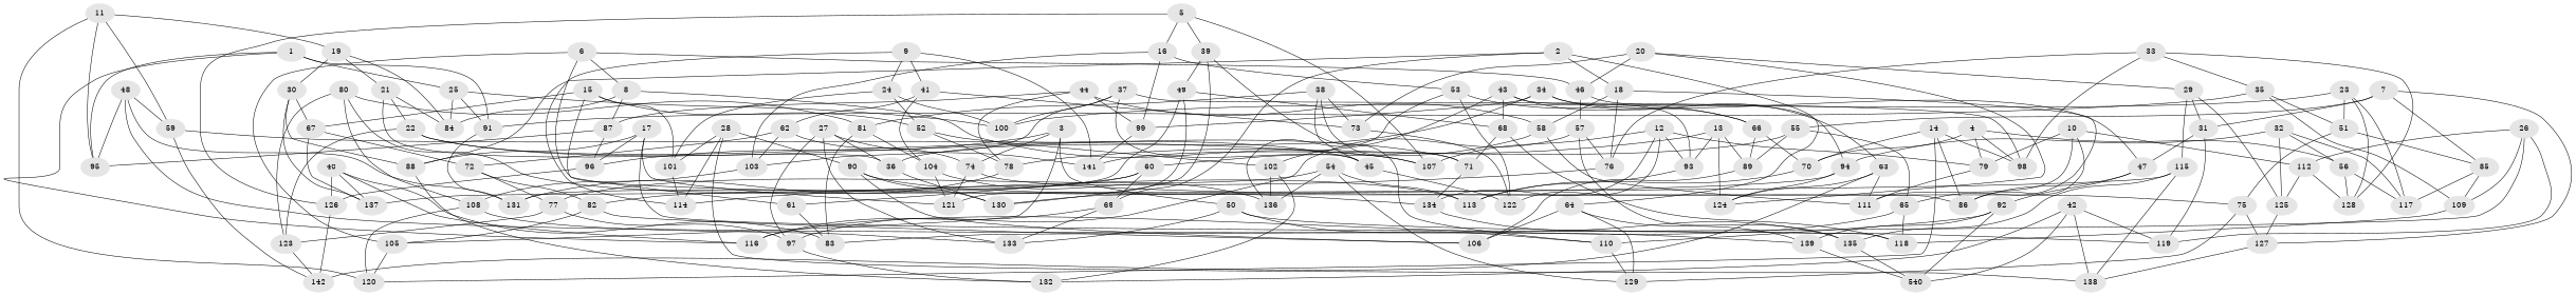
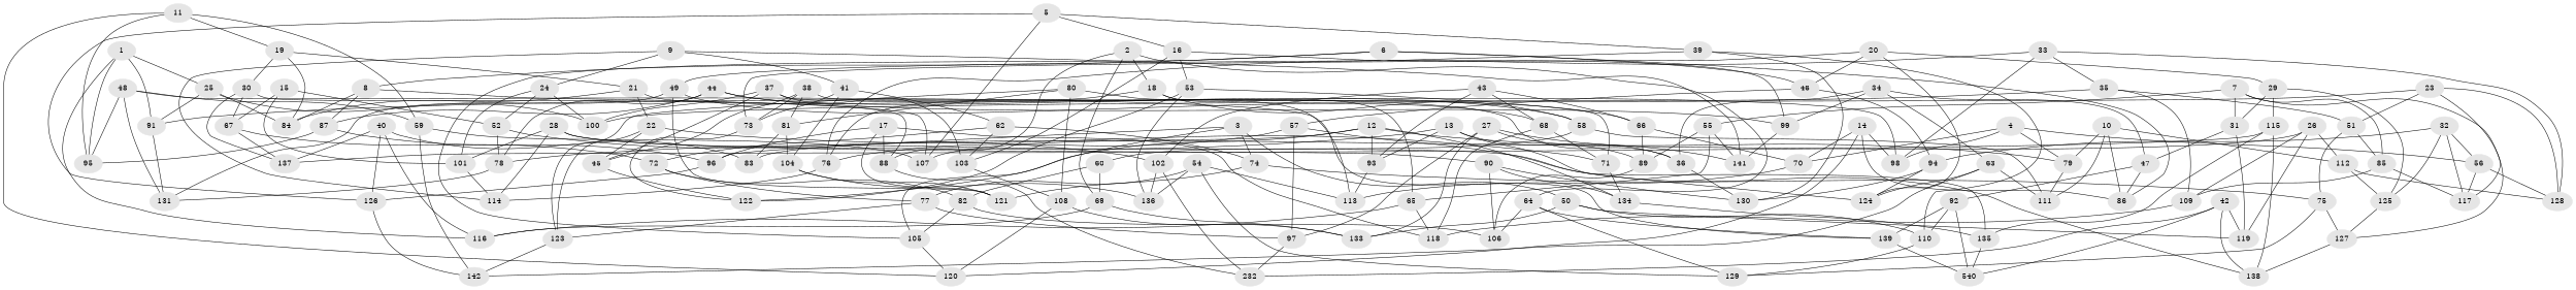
  graph {
    node [color=gray90 style=filled]
    1
    25
    91
    95
    116
    84
    100
    131
    2
    18
    64
    69
    88
    58
    65
    76
    139
    129
    106
    133
-   132
+   132 [label=232]
    3
    50
    74
    96
    105
    119
    110
    121
    75
    126
    120
    4
    56
    70
    79
    98
    117
    128
    113
    111
    5
    16
    39
    107
    53
    99
    103
    130
    49
    142
    6
    8
    46
    86
    87
    94
    57
    7
    31
    55
    85
    127
    47
    141
    89
    109
    138
    9
    24
    41
    114
    52
    101
    73
    62
    104
    10
    112
    125
    11
    19
    59
    21
    30
    12
    93
    122
    134
    135
    13
    78
    124
    14
    15
-   61
    67
    102
    83
    137
    72
    66
    136
    108
    17
    118
    60
    22
    36
    20
    29
    115
    45
    71
    123
    23
    51
    26
    27
    97
    28
    90
    92
    32
    33
    35
    34
    63
    37
    38
    81
    68
    40
    42
    n135 [label=540]
    43
    44
    48
    54
    77
    82
    80
    1 -- 25
    1 -- 91
    1 -- 95
    1 -- 116
    25 -- 91
    25 -- 84
    25 -- 100
    91 -- 131
    2 -- 18
    2 -- 64
    2 -- 69
    2 -- 88
    18 -- 58
    18 -- 65
    18 -- 76
    64 -- 139
    64 -- 129
    64 -- 106
    69 -- 116
    69 -- 133
    88 -- 132
    58 -- 111
    58 -- 60
    65 -- 116
    65 -- 118
    76 -- 114
    139 -- n135
    3 -- 50
    3 -- 74
    3 -- 96
    3 -- 105
    50 -- 133
    50 -- 119
    50 -- 110
    74 -- 121
    74 -- 75
    96 -- 126
    105 -- 120
    110 -- 129
    75 -- 129
    75 -- 127
    126 -- 142
    4 -- 56
    4 -- 70
    4 -- 79
    4 -- 98
    56 -- 117
    56 -- 128
    70 -- 113
    79 -- 111
    5 -- 126
    5 -- 16
    5 -- 39
    5 -- 107
    16 -- 53
    16 -- 99
    16 -- 103
    39 -- 110
    39 -- 130
    39 -- 49
    53 -- 122
    53 -- 66
    53 -- 136
    99 -- 141
    103 -- 108
    49 -- 131
    49 -- 121
    49 -- 68
    6 -- 105
    6 -- 8
    6 -- 46
    6 -- 86
    8 -- 84
    8 -- 107
    8 -- 87
    46 -- 94
    46 -- 57
    87 -- 95
    87 -- 96
    94 -- 130
    94 -- 124
    57 -- 76
    57 -- 135
    57 -- 97
    7 -- 31
    7 -- 55
    7 -- 85
    7 -- 127
    31 -- 119
    31 -- 47
    55 -- 65
    55 -- 141
    55 -- 89
    85 -- 117
    85 -- 109
    127 -- 138
    47 -- 86
    47 -- 92
    89 -- 106
    109 -- 118
    9 -- 141
    9 -- 24
    9 -- 41
    9 -- 114
    24 -- 100
    24 -- 52
    24 -- 101
    41 -- 73
    41 -- 62
    41 -- 104
    52 -- 78
    52 -- 102
    101 -- 114
    73 -- 122
    62 -- 74
    62 -- 103
    62 -- 72
    104 -- 121
    104 -- 136
    10 -- 79
    10 -- 111
    10 -- 86
    10 -- 112
    112 -- 128
    112 -- 125
    125 -- 127
    11 -- 95
    11 -- 120
    11 -- 19
    11 -- 59
    19 -- 84
    19 -- 21
    19 -- 30
    59 -- 107
    59 -- 142
    21 -- 84
    21 -- 22
    21 -- 36
    30 -- 88
    30 -- 67
    30 -- 137
    12 -- 79
    12 -- 107
    12 -- 93
    12 -- 122
    12 -- 134
    93 -- 113
    134 -- 135
    135 -- n135
    13 -- 89
    13 -- 93
    13 -- 78
    13 -- 124
    78 -- 131
    14 -- 120
    14 -- 70
    14 -- 98
    14 -- 86
    15 -- 52
    15 -- 101
-   15 -- 61
    15 -- 67
-   61 -- 83
    67 -- 137
    67 -- 72
    102 -- 132
    102 -- 136
    72 -- 77
    72 -- 82
    66 -- 70
    66 -- 89
    108 -- 133
    108 -- 120
    17 -- 88
    17 -- 96
    17 -- 121
    17 -- 118
    60 -- 69
-   60 -- 61
    60 -- 82
    22 -- 45
    22 -- 71
    22 -- 123
    36 -- 130
    20 -- 46
    20 -- 73
    20 -- 124
    20 -- 29
    29 -- 31
    29 -- 125
    29 -- 115
    115 -- 138
    115 -- 135
    115 -- 137
    45 -- 122
    71 -- 134
    123 -- 142
    23 -- 100
    23 -- 117
    23 -- 128
    23 -- 51
    51 -- 75
    51 -- 85
    26 -- 119
    26 -- 109
    26 -- 112
    26 -- 83
    27 -- 133
    27 -- 141
    27 -- 36
    27 -- 97
    97 -- 132
    28 -- 138
    28 -- 114
    28 -- 101
    28 -- 90
    90 -- 106
    90 -- 130
    90 -- 134
    92 -- 139
    92 -- 110
    92 -- n135
    32 -- 56
    32 -- 117
    32 -- 94
    32 -- 125
    33 -- 76
    33 -- 98
    33 -- 128
    33 -- 35
    35 -- 91
    35 -- 109
    35 -- 51
    34 -- 99
    34 -- 47
    34 -- 36
    34 -- 63
    63 -- 111
    63 -- 142
    63 -- 124
    37 -- 100
    37 -- 98
    37 -- 103
    37 -- 45
    38 -- 73
    38 -- 45
    38 -- 71
    38 -- 81
    81 -- 104
    81 -- 83
    68 -- 118
    68 -- 71
    40 -- 116
    40 -- 126
    40 -- 83
    40 -- 137
    42 -- 132
    42 -- 119
    42 -- 138
    42 -- n135
    43 -- 93
    43 -- 102
    43 -- 66
    43 -- 68
    44 -- 58
    44 -- 99
    44 -- 87
    44 -- 78
    48 -- 95
    48 -- 131
    48 -- 139
    48 -- 59
    54 -- 129
    54 -- 113
    54 -- 136
    54 -- 77
    77 -- 123
    77 -- 97
    82 -- 106
    82 -- 105
    80 -- 113
    80 -- 108
    80 -- 123
    80 -- 81
  }
